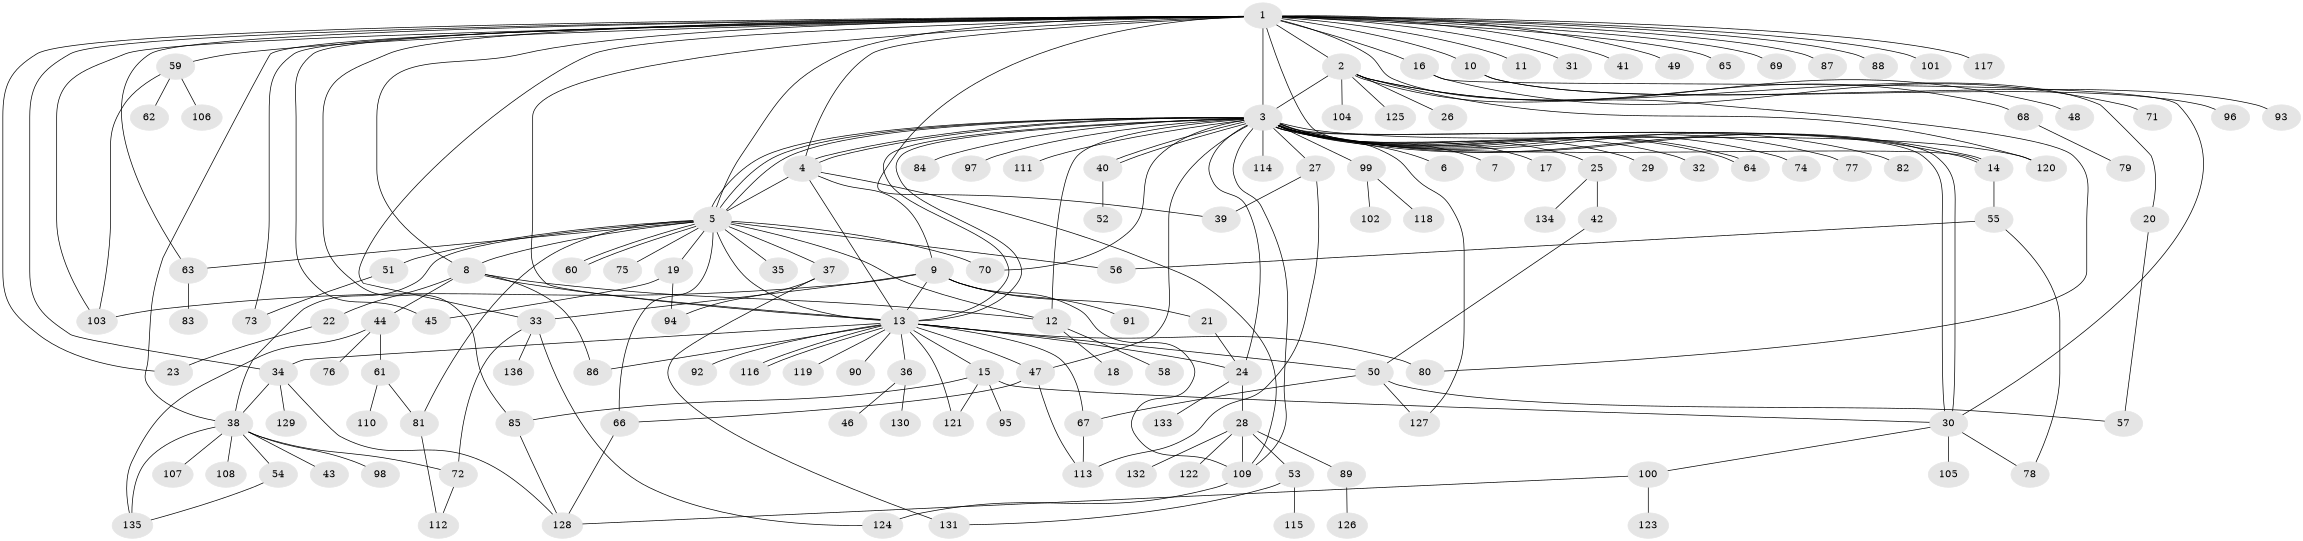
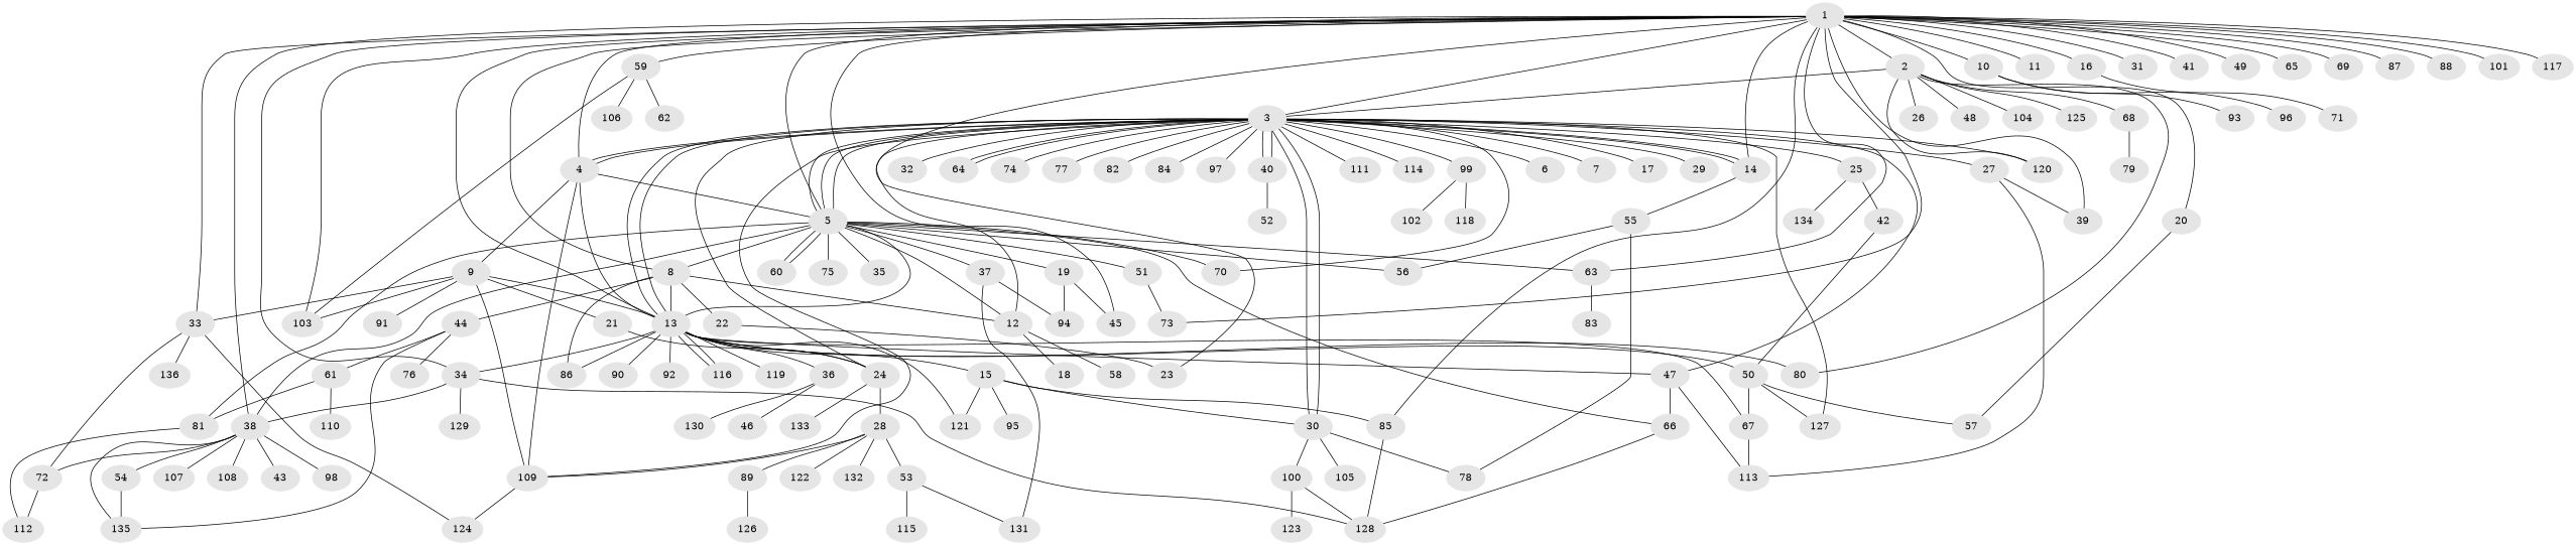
  graph {
    node [color=gray90 style=filled]
    1
    2
    3
    4
    5
    8
    10
    11
    13
    14
    16
    20
    23
    31
    33
    34
    38
    39
    41
    45
    49
    59
    63
    65
    69
    73
    85
    87
    88
    101
    103
    117
    26
    48
    68
    80
    104
    120
    125
    6
    7
    12
    17
    24
    25
    27
    29
    30
    32
    40
    47
    64
    70
    74
    77
    82
    84
    97
    99
    109
    111
    114
    127
    9
    19
    35
    37
    51
    56
    60
    66
    75
    81
    22
    44
    86
    93
    96
    15
    36
    50
    67
    90
    92
    116
    119
    121
    55
    71
    57
    72
    124
    136
    128
    129
    43
    54
    98
    107
    108
    135
    62
    106
    83
    79
    18
    58
    28
    133
    42
    134
    113
    78
    100
    105
    52
    102
    118
    21
    91
    94
    131
    112
    61
    76
    95
    46
    130
    53
    89
    122
    132
    115
    126
    123
    110
    1 -- 2
    1 -- 3
    1 -- 4
    1 -- 5
    1 -- 8
    1 -- 10
    1 -- 11
    1 -- 13
    1 -- 14
    1 -- 16
    1 -- 20
    1 -- 23
    1 -- 31
    1 -- 33
    1 -- 34
    1 -- 38
    1 -- 39
    1 -- 41
    1 -- 45
    1 -- 49
    1 -- 59
    1 -- 63
    1 -- 65
    1 -- 69
    1 -- 73
    1 -- 85
    1 -- 87
    1 -- 88
    1 -- 101
    1 -- 103
    1 -- 117
    2 -- 3
    2 -- 26
    2 -- 48
    2 -- 68
    2 -- 80
    2 -- 104
    2 -- 120
    2 -- 125
    3 -- 4
    3 -- 4
    3 -- 5
    3 -- 5
    3 -- 5
    3 -- 13
    3 -- 13
    3 -- 14
    3 -- 14
    3 -- 120
    3 -- 6
    3 -- 7
    3 -- 12
    3 -- 17
    3 -- 24
    3 -- 25
    3 -- 27
    3 -- 29
    3 -- 30
    3 -- 30
    3 -- 32
    3 -- 40
    3 -- 40
    3 -- 47
    3 -- 64
    3 -- 64
    3 -- 70
    3 -- 74
    3 -- 77
    3 -- 82
    3 -- 84
    3 -- 97
    3 -- 99
    3 -- 109
    3 -- 111
    3 -- 114
    3 -- 127
    4 -- 5
    4 -- 13
    4 -- 109
    4 -- 9
    5 -- 8
    5 -- 13
    5 -- 38
    5 -- 63
    5 -- 12
    5 -- 70
    5 -- 19
    5 -- 35
    5 -- 37
    5 -- 51
    5 -- 56
    5 -- 60
    5 -- 60
    5 -- 66
    5 -- 75
    5 -- 81
    8 -- 13
    8 -- 12
    8 -- 22
    8 -- 44
    8 -- 86
    10 -- 93
    10 -- 96
    13 -- 34
    13 -- 80
    13 -- 24
    13 -- 47
    13 -- 86
    13 -- 15
    13 -- 36
    13 -- 50
    13 -- 67
    13 -- 90
    13 -- 92
    13 -- 116
    13 -- 116
    13 -- 119
    13 -- 121
    14 -- 55
-   16 -- 30
    16 -- 71
    20 -- 57
    33 -- 72
    33 -- 124
    33 -- 136
    34 -- 38
    34 -- 128
    34 -- 129
    38 -- 72
    38 -- 43
    38 -- 54
    38 -- 98
    38 -- 107
    38 -- 108
    38 -- 135
    59 -- 103
    59 -- 62
    59 -- 106
    63 -- 83
    85 -- 128
    68 -- 79
    12 -- 18
    12 -- 58
    24 -- 28
    24 -- 133
    25 -- 42
    25 -- 134
    27 -- 39
    27 -- 113
    30 -- 78
    30 -- 100
    30 -- 105
    40 -- 52
    47 -- 66
    47 -- 113
    99 -- 102
    99 -- 118
    109 -- 124
    9 -- 13
    9 -- 33
    9 -- 103
    9 -- 109
    9 -- 21
    9 -- 91
    19 -- 45
    19 -- 94
    37 -- 94
    37 -- 131
    51 -- 73
    66 -- 128
    81 -- 112
    22 -- 23
    44 -- 135
    44 -- 61
    44 -- 76
    15 -- 85
    15 -- 30
    15 -- 121
    15 -- 95
    36 -- 46
    36 -- 130
    50 -- 127
    50 -- 67
    50 -- 57
    67 -- 113
    55 -- 56
    55 -- 78
    72 -- 112
    54 -- 135
    28 -- 109
    28 -- 53
    28 -- 89
    28 -- 122
    28 -- 132
    42 -- 50
    100 -- 128
    100 -- 123
    21 -- 24
    61 -- 81
    61 -- 110
    53 -- 131
    53 -- 115
    89 -- 126
  }
